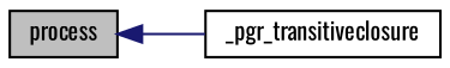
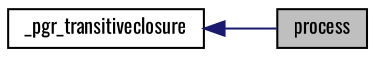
  digraph {
    rankdir=LR
    fontname=Oswald
    node [color=black fontname=Oswald fontsize=10 shape=record style=filled]
    n1 [fillcolor=grey75 fontcolor=black height=0.2 label=process width=0.4]
    n2 [fillcolor=white height=0.2 label=_pgr_transitiveclosure width=0.4]
-   n1 -> n2 [color=midnightblue dir=back fontname=Oswald fontsize=10 labelfontname=Helvetica labelfontsize=10 style=solid]
+   n2 -> n1 [color=midnightblue dir=back fontname=Oswald fontsize=10 labelfontname=Helvetica labelfontsize=10 style=solid]
  }
